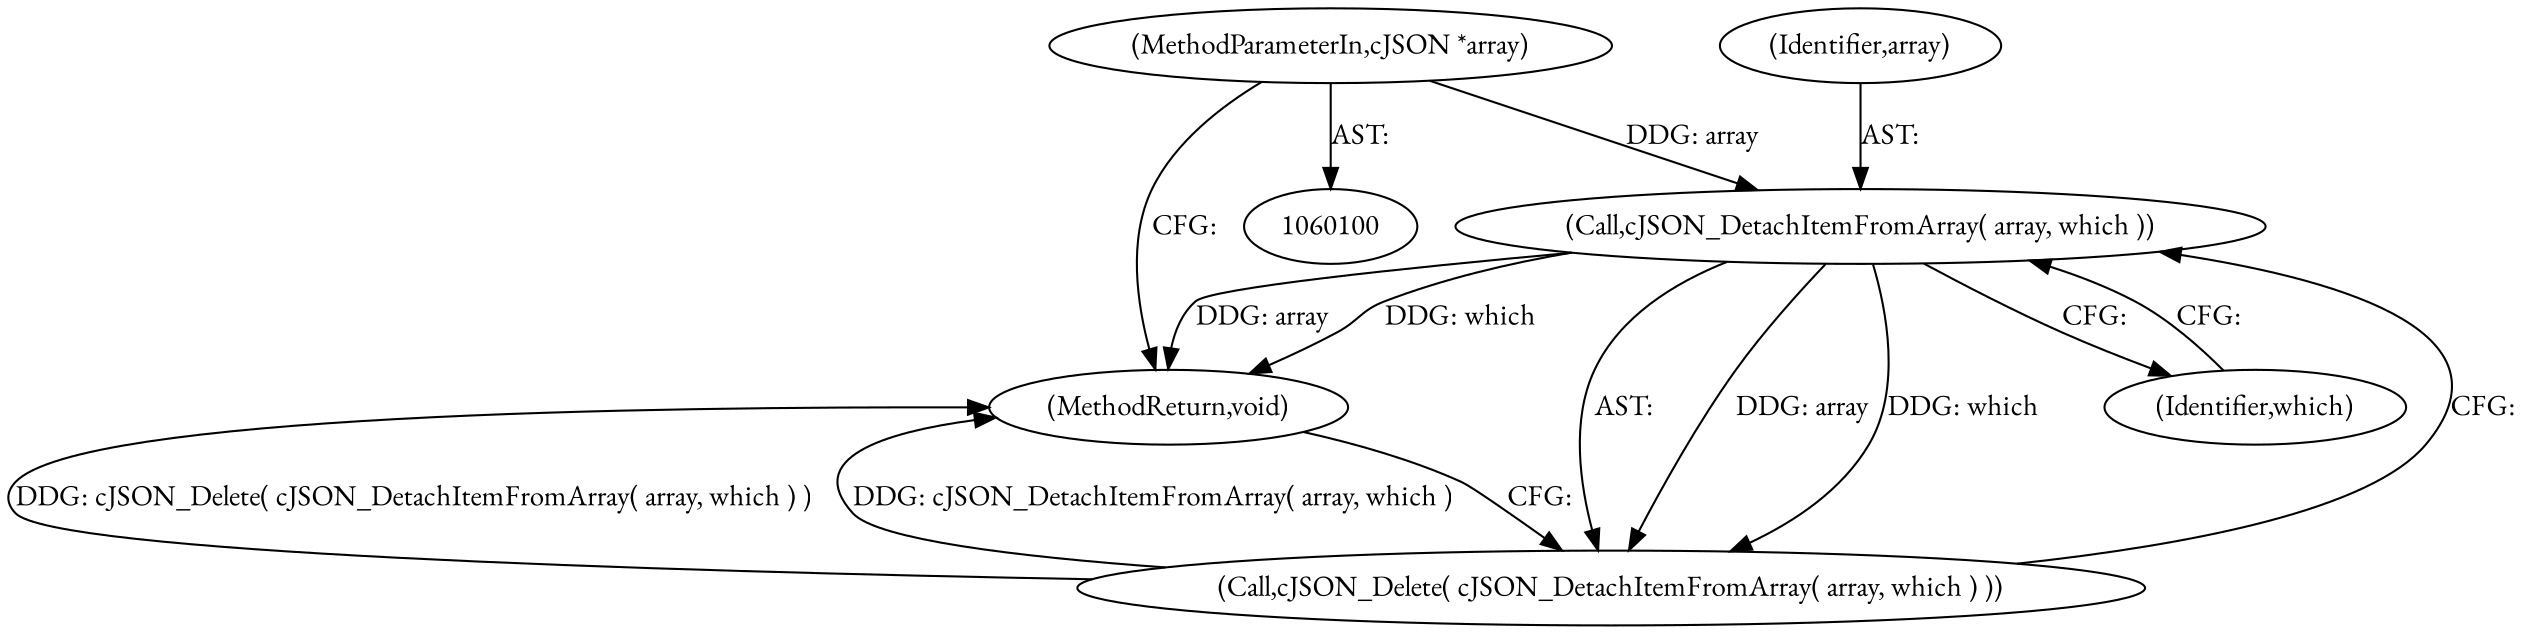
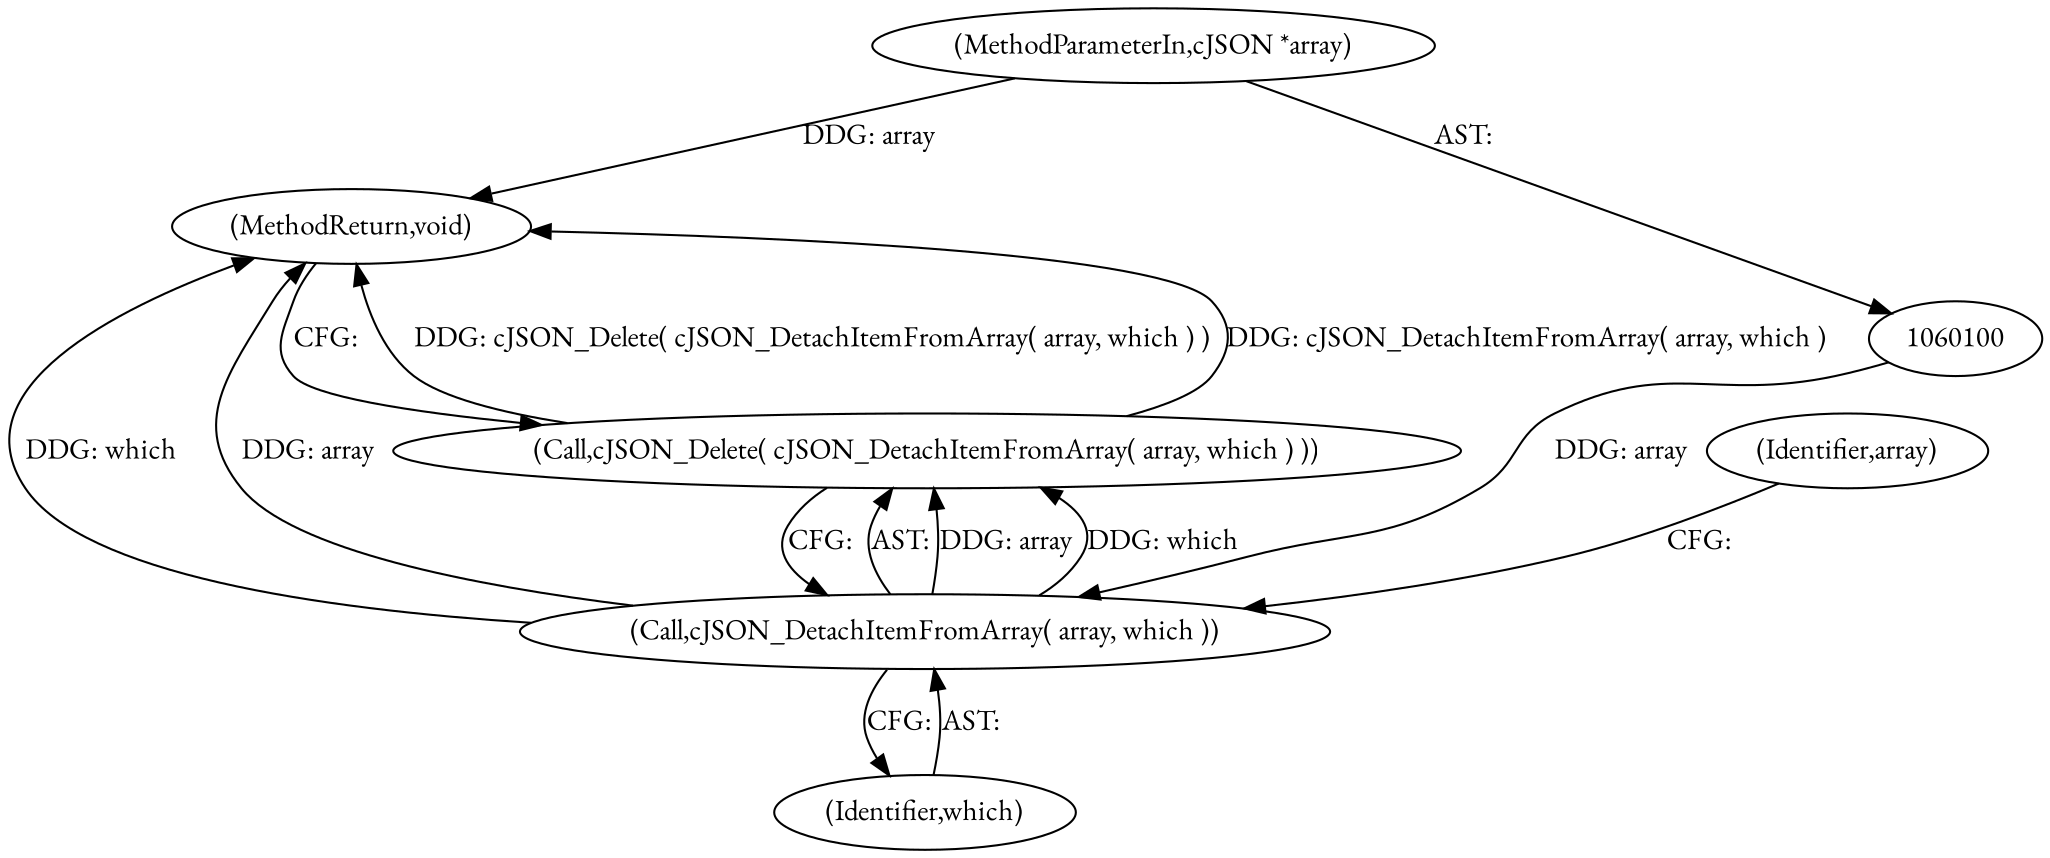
  digraph {
    fontname="EB Garamond"
    node [fontname="EB Garamond"]
    edge [fontname="EB Garamond"]
    n1 [label="(MethodParameterIn,cJSON *array)"]
    n2 [label="(Call,cJSON_DetachItemFromArray( array, which ))"]
    n3 [label="(MethodReturn,void)"]
    n4 [label=1060100]
    n5 [label="(Call,cJSON_Delete( cJSON_DetachItemFromArray( array, which ) ))"]
    n6 [label="(Identifier,which)"]
    n7 [label="(Identifier,array)"]
-   n1 -> n2 [label="DDG: array"]
-   n1 -> n3 [label="CFG: "]
+   n4 -> n2 [label="DDG: array"]
+   n1 -> n3 [label="DDG: array"]
    n1 -> n4 [label="AST: "]
    n2 -> n3 [label="DDG: which"]
    n2 -> n3 [label="DDG: array"]
    n2 -> n5 [label="AST: "]
    n2 -> n5 [label="DDG: array"]
    n2 -> n5 [label="DDG: which"]
    n2 -> n6 [label="CFG: "]
    n3 -> n5 [label="CFG: "]
    n5 -> n2 [label="CFG: "]
    n5 -> n3 [label="DDG: cJSON_Delete( cJSON_DetachItemFromArray( array, which ) )"]
    n5 -> n3 [label="DDG: cJSON_DetachItemFromArray( array, which )"]
-   n6 -> n2 [label="CFG: "]
-   n7 -> n2 [label="AST: "]
+   n6 -> n2 [label="AST: "]
+   n7 -> n2 [label="CFG: "]
  }
